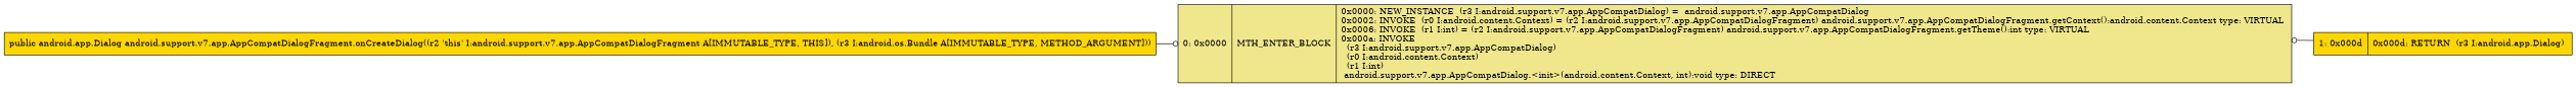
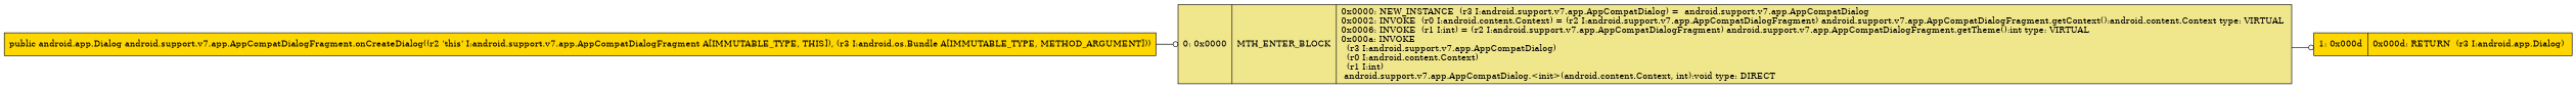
  digraph {
    rankdir=LR
    node [shape=record style=filled fillcolor=gold]
    edge [arrowhead=odot]
    n1 [label="{0\:\ 0x0000|MTH_ENTER_BLOCK\l|0x0000: NEW_INSTANCE  (r3 I:android.support.v7.app.AppCompatDialog) =  android.support.v7.app.AppCompatDialog \l0x0002: INVOKE  (r0 I:android.content.Context) = (r2 I:android.support.v7.app.AppCompatDialogFragment) android.support.v7.app.AppCompatDialogFragment.getContext():android.content.Context type: VIRTUAL \l0x0006: INVOKE  (r1 I:int) = (r2 I:android.support.v7.app.AppCompatDialogFragment) android.support.v7.app.AppCompatDialogFragment.getTheme():int type: VIRTUAL \l0x000a: INVOKE  \l  (r3 I:android.support.v7.app.AppCompatDialog)\l  (r0 I:android.content.Context)\l  (r1 I:int)\l android.support.v7.app.AppCompatDialog.\<init\>(android.content.Context, int):void type: DIRECT \l}" fillcolor=khaki]
    n2 [label="{1\:\ 0x000d|0x000d: RETURN  (r3 I:android.app.Dialog) \l}"]
    n3 [label="{public android.app.Dialog android.support.v7.app.AppCompatDialogFragment.onCreateDialog((r2 'this' I:android.support.v7.app.AppCompatDialogFragment A[IMMUTABLE_TYPE, THIS]), (r3 I:android.os.Bundle A[IMMUTABLE_TYPE, METHOD_ARGUMENT])) }"]
-   n2 -> n1
+   n1 -> n2
    n3 -> n1
  }
